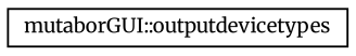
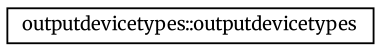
  digraph {
    rankdir=LR
    fontname=Merriweather
-   n1 [color=black fillcolor=white fontname=Merriweather fontsize=10 height=0.2 label="mutaborGUI::outputdevicetypes" shape=record style=filled width=0.4]
+   n1 [color=black fillcolor=white fontname=Merriweather fontsize=10 height=0.2 label="outputdevicetypes::outputdevicetypes" shape=record style=filled width=0.4]
  }
